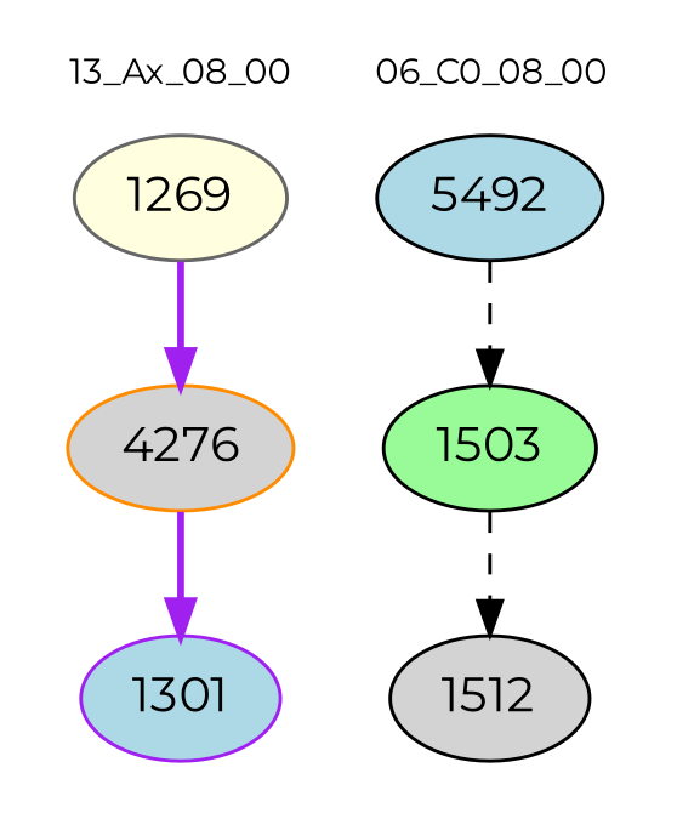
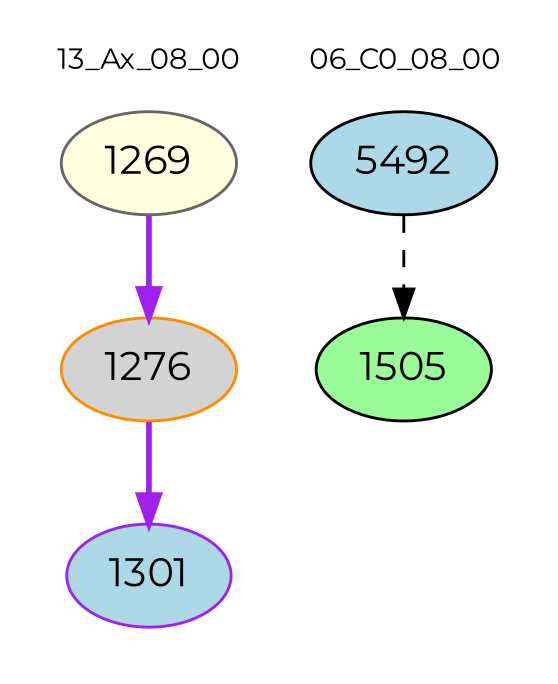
  digraph {
    fontname=Montserrat
    node [color=black fillcolor=lightgrey fontname=Montserrat style=filled]
    edge [color=purple fontname=Montserrat style=bold]
    n1 [color=gray40 fillcolor=lightyellow label=1269]
-   n2 [color=darkorange label=4276]
+   n2 [color=darkorange label=1276]
    n3 [color=purple fillcolor=lightblue label=1301]
    n4 [fillcolor=lightblue label=5492]
-   n5 [fillcolor=palegreen label=1503]
-   n6 [label=1512]
+   n5 [fillcolor=palegreen label=1505]
    subgraph cluster_1 {
      color=white
      fontsize=10
      label="13_Ax_08_00"
      n1
      n2
      n3
    }
    subgraph cluster_2 {
      color=white
      fontsize=10
      label="06_C0_08_00"
      n4
      n5
-     n6
    }
    n1 -> n2
    n2 -> n3
    n4 -> n5 [color=black style=dashed]
-   n5 -> n6 [color=black style=dashed]
  }
